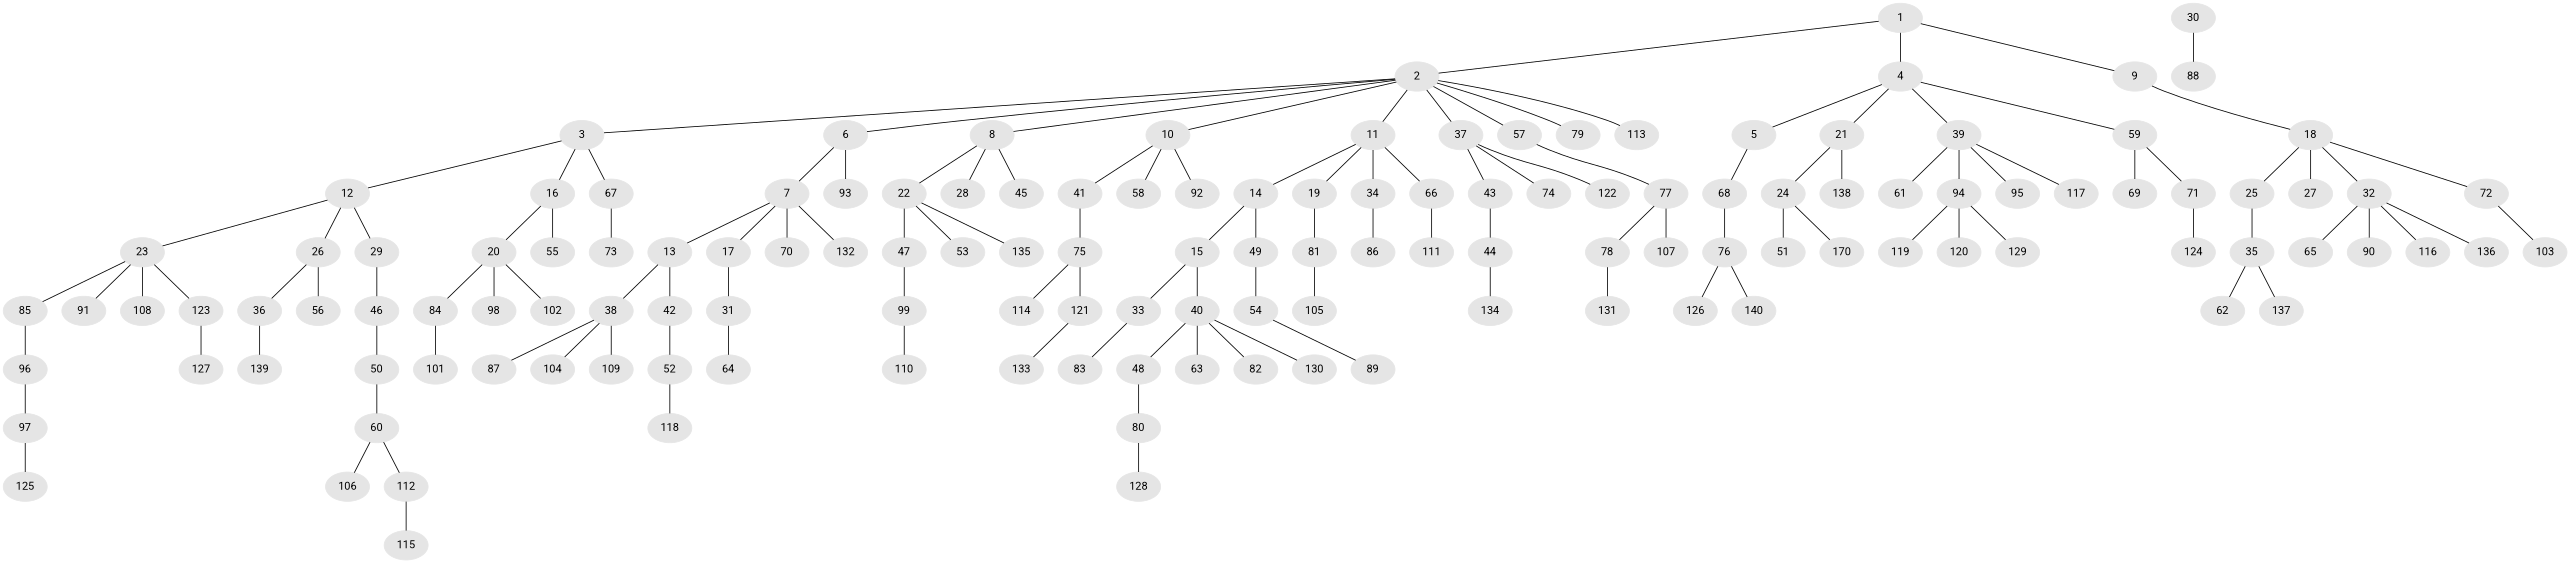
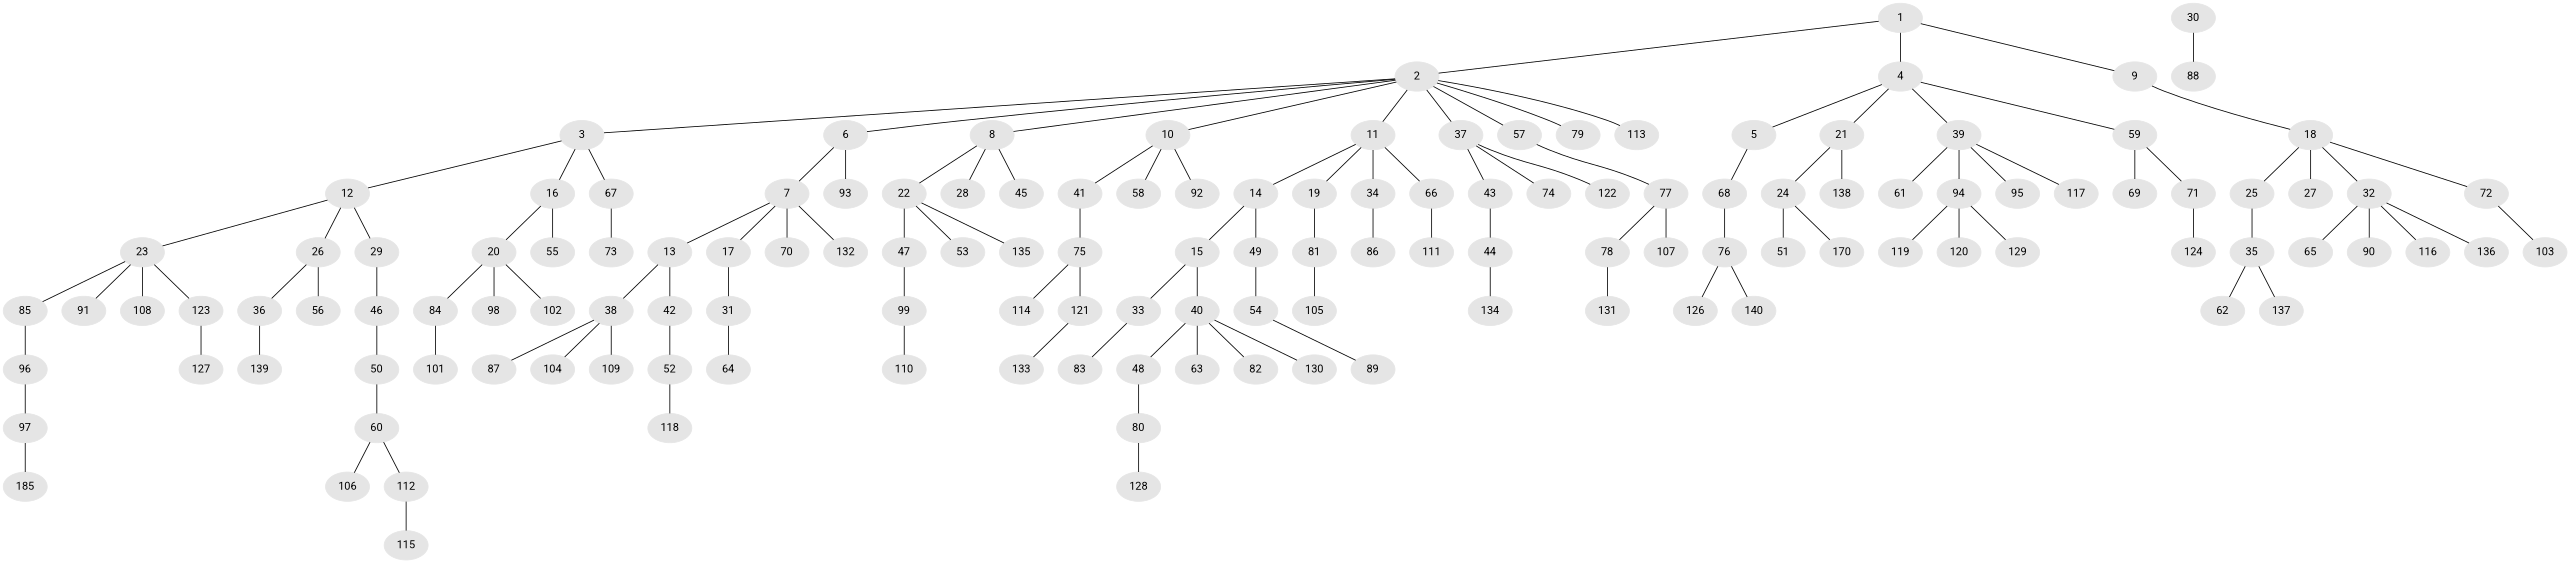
  graph {
    fontname=Roboto
    node [color=gray90 fontname=Roboto style=filled]
    edge [fontname=Roboto]
    1
    2
    4
    9
    3
    6
    8
    10
    11
    37
    57
    79
    113
    5
    21
    39
    59
    18
    12
    16
    67
    7
    93
    22
    28
    45
    41
    58
    92
    14
    19
    34
    66
    43
    74
    122
    77
    23
    26
    29
    20
    55
    73
    68
    24
    138
    61
    94
    95
    117
    69
    71
    76
    13
    17
    70
    132
    38
    42
    31
    47
    53
    135
    25
    27
    32
    72
    75
    15
    49
    81
    86
    111
    85
    91
    108
    123
    36
    56
    46
    87
    104
    109
    52
    33
    40
    54
    83
    48
    63
    82
    130
    84
    98
    102
    64
    35
    65
    90
    116
    136
    103
    105
    101
    51
    n106 [label=170]
    30
    88
    99
    96
    127
    62
    137
    139
    50
    44
    119
    120
    129
    80
    114
    121
    118
    134
    60
    110
    128
    89
    106
    112
    78
    107
    124
    115
    126
    140
    133
    131
    97
-   125
+   125 [label=185]
    1 -- 2
    1 -- 4
    1 -- 9
    2 -- 3
    2 -- 6
    2 -- 8
    2 -- 10
    2 -- 11
    2 -- 37
    2 -- 57
    2 -- 79
    2 -- 113
    4 -- 5
    4 -- 21
    4 -- 39
    4 -- 59
    9 -- 18
    3 -- 12
    3 -- 16
    3 -- 67
    6 -- 7
    6 -- 93
    8 -- 22
    8 -- 28
    8 -- 45
    10 -- 41
    10 -- 58
    10 -- 92
    11 -- 14
    11 -- 19
    11 -- 34
    11 -- 66
    37 -- 43
    37 -- 74
    37 -- 122
    57 -- 77
    5 -- 68
    21 -- 24
    21 -- 138
    39 -- 61
    39 -- 94
    39 -- 95
    39 -- 117
    59 -- 69
    59 -- 71
    18 -- 25
    18 -- 27
    18 -- 32
    18 -- 72
    12 -- 23
    12 -- 26
    12 -- 29
    16 -- 20
    16 -- 55
    67 -- 73
    7 -- 13
    7 -- 17
    7 -- 70
    7 -- 132
    22 -- 47
    22 -- 53
    22 -- 135
    41 -- 75
    14 -- 15
    14 -- 49
    19 -- 81
    34 -- 86
    66 -- 111
    43 -- 44
    77 -- 78
    77 -- 107
    23 -- 85
    23 -- 91
    23 -- 108
    23 -- 123
    26 -- 36
    26 -- 56
    29 -- 46
    20 -- 84
    20 -- 98
    20 -- 102
    68 -- 76
    24 -- 51
    24 -- n106
    94 -- 119
    94 -- 120
    94 -- 129
    71 -- 124
    76 -- 126
    76 -- 140
    13 -- 38
    13 -- 42
    17 -- 31
    38 -- 87
    38 -- 104
    38 -- 109
    42 -- 52
    31 -- 64
    47 -- 99
    25 -- 35
    32 -- 65
    32 -- 90
    32 -- 116
    32 -- 136
    72 -- 103
    75 -- 114
    75 -- 121
    15 -- 33
    15 -- 40
    49 -- 54
    81 -- 105
    85 -- 96
    123 -- 127
    36 -- 139
    46 -- 50
    52 -- 118
    33 -- 83
    40 -- 48
    40 -- 63
    40 -- 82
    40 -- 130
    54 -- 89
    48 -- 80
    84 -- 101
    35 -- 62
    35 -- 137
    30 -- 88
    99 -- 110
    96 -- 97
    50 -- 60
    44 -- 134
    80 -- 128
    121 -- 133
    60 -- 106
    60 -- 112
    112 -- 115
    78 -- 131
    97 -- 125
  }
